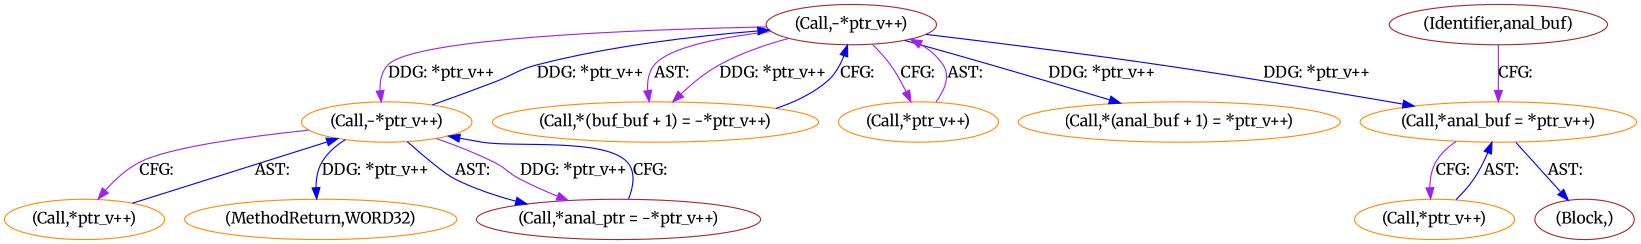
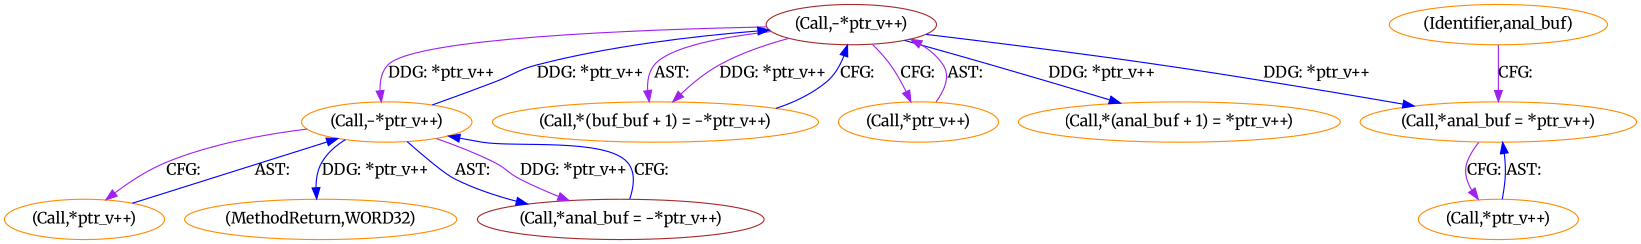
  digraph {
    fontname=Merriweather
    node [color=darkorange fontname=Merriweather]
    edge [color=blue fontname=Merriweather]
    n1 [label="(Call,*anal_buf = *ptr_v++)"]
    n2 [label="(Call,*ptr_v++)"]
-   n3 [color=brown label="(Block,)"]
    n4 [color=brown label="(Call,-*ptr_v++)"]
    n5 [label="(Call,-*ptr_v++)"]
    n6 [label="(Call,*(buf_buf + 1) = -*ptr_v++)"]
    n7 [label="(Call,*ptr_v++)"]
    n8 [label="(Call,*(anal_buf + 1) = *ptr_v++)"]
    n9 [label="(Call,*ptr_v++)"]
    n10 [label="(MethodReturn,WORD32)"]
-   n11 [color=brown label="(Call,*anal_ptr = -*ptr_v++)"]
-   n12 [color=brown label="(Identifier,anal_buf)"]
+   n11 [color=brown label="(Call,*anal_buf = -*ptr_v++)"]
+   n12 [label="(Identifier,anal_buf)"]
    n1 -> n2 [color=purple label="CFG: "]
-   n1 -> n3 [label="AST: "]
    n2 -> n1 [label="AST: "]
    n4 -> n1 [label="DDG: *ptr_v++"]
    n4 -> n5 [color=purple label="DDG: *ptr_v++"]
    n4 -> n6 [color=purple label="AST: "]
    n4 -> n6 [color=purple label="DDG: *ptr_v++"]
    n4 -> n7 [color=purple label="CFG: "]
    n4 -> n8 [label="DDG: *ptr_v++"]
    n5 -> n4 [label="DDG: *ptr_v++"]
    n5 -> n9 [color=purple label="CFG: "]
    n5 -> n10 [label="DDG: *ptr_v++"]
    n5 -> n11 [label="AST: "]
    n5 -> n11 [color=purple label="DDG: *ptr_v++"]
    n6 -> n4 [label="CFG: "]
    n7 -> n4 [color=purple label="AST: "]
    n9 -> n5 [label="AST: "]
    n11 -> n5 [label="CFG: "]
    n12 -> n1 [color=purple label="CFG: "]
  }
